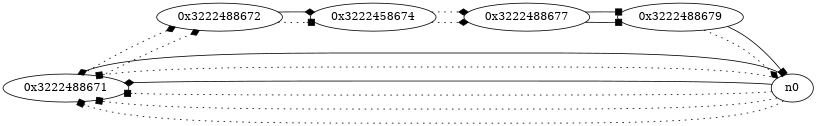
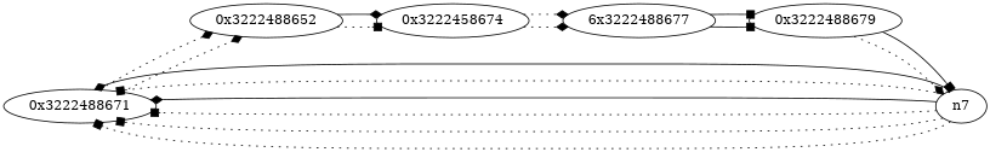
  digraph {
    rankdir=LR
    edge [arrowhead=diamond style=dotted]
    n1 [label="0x3222488671"]
-   n2 [label="0x3222488672"]
+   n2 [label="0x3222488652"]
    n3 [label="0x3222458674"]
-   n4 [label="0x3222488677"]
+   n4 [label="6x3222488677"]
    n5 [label="0x3222488679"]
-   n0
+   n0 [label=n7]
    n1 -> n2
    n1 -> n2
    n2 -> n3 [arrowhead=box]
    n2 -> n3 [style=solid]
    n3 -> n4
    n3 -> n4
    n4 -> n5 [arrowhead=box style=solid]
    n4 -> n5 [arrowhead=box style=solid]
    n5 -> n0
    n5 -> n0 [arrowhead=box style=solid]
    n0 -> n1 [arrowhead=box]
    n0 -> n1 [arrowhead=box]
    n0 -> n1 [arrowhead=box]
    n0 -> n1 [style=solid]
    n0 -> n1 [arrowhead=box]
    n0 -> n1 [style=solid]
  }
